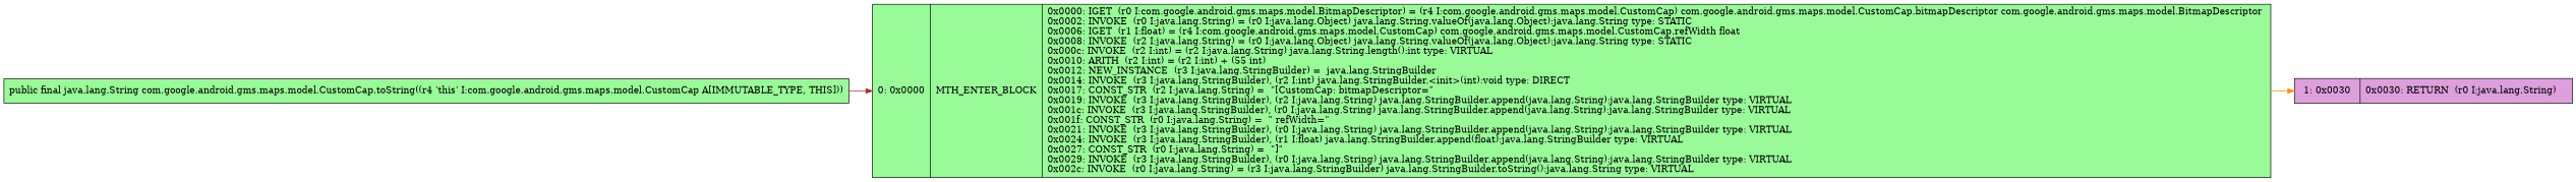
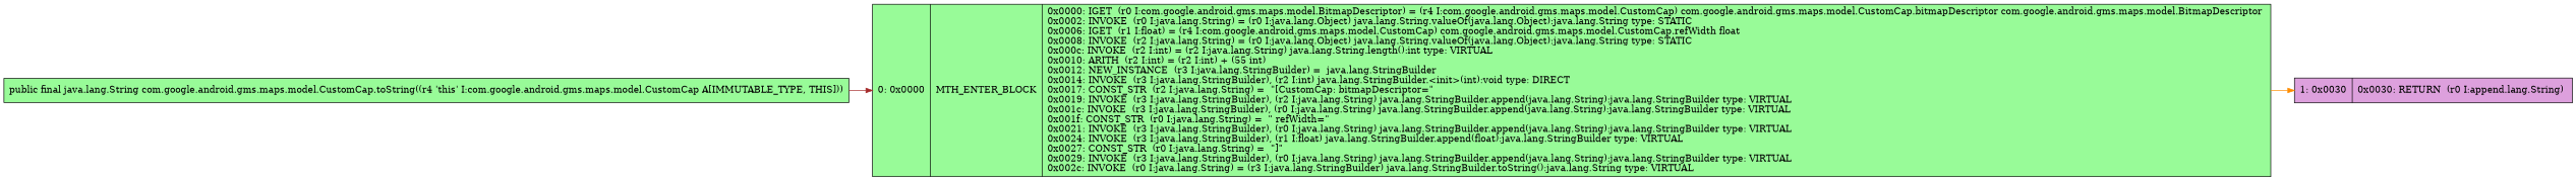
  digraph {
    rankdir=LR
    node [shape=record style=filled fillcolor=palegreen]
    n1 [label="{0\:\ 0x0000|MTH_ENTER_BLOCK\l|0x0000: IGET  (r0 I:com.google.android.gms.maps.model.BitmapDescriptor) = (r4 I:com.google.android.gms.maps.model.CustomCap) com.google.android.gms.maps.model.CustomCap.bitmapDescriptor com.google.android.gms.maps.model.BitmapDescriptor \l0x0002: INVOKE  (r0 I:java.lang.String) = (r0 I:java.lang.Object) java.lang.String.valueOf(java.lang.Object):java.lang.String type: STATIC \l0x0006: IGET  (r1 I:float) = (r4 I:com.google.android.gms.maps.model.CustomCap) com.google.android.gms.maps.model.CustomCap.refWidth float \l0x0008: INVOKE  (r2 I:java.lang.String) = (r0 I:java.lang.Object) java.lang.String.valueOf(java.lang.Object):java.lang.String type: STATIC \l0x000c: INVOKE  (r2 I:int) = (r2 I:java.lang.String) java.lang.String.length():int type: VIRTUAL \l0x0010: ARITH  (r2 I:int) = (r2 I:int) + (55 int) \l0x0012: NEW_INSTANCE  (r3 I:java.lang.StringBuilder) =  java.lang.StringBuilder \l0x0014: INVOKE  (r3 I:java.lang.StringBuilder), (r2 I:int) java.lang.StringBuilder.\<init\>(int):void type: DIRECT \l0x0017: CONST_STR  (r2 I:java.lang.String) =  \"[CustomCap: bitmapDescriptor=\" \l0x0019: INVOKE  (r3 I:java.lang.StringBuilder), (r2 I:java.lang.String) java.lang.StringBuilder.append(java.lang.String):java.lang.StringBuilder type: VIRTUAL \l0x001c: INVOKE  (r3 I:java.lang.StringBuilder), (r0 I:java.lang.String) java.lang.StringBuilder.append(java.lang.String):java.lang.StringBuilder type: VIRTUAL \l0x001f: CONST_STR  (r0 I:java.lang.String) =  \" refWidth=\" \l0x0021: INVOKE  (r3 I:java.lang.StringBuilder), (r0 I:java.lang.String) java.lang.StringBuilder.append(java.lang.String):java.lang.StringBuilder type: VIRTUAL \l0x0024: INVOKE  (r3 I:java.lang.StringBuilder), (r1 I:float) java.lang.StringBuilder.append(float):java.lang.StringBuilder type: VIRTUAL \l0x0027: CONST_STR  (r0 I:java.lang.String) =  \"]\" \l0x0029: INVOKE  (r3 I:java.lang.StringBuilder), (r0 I:java.lang.String) java.lang.StringBuilder.append(java.lang.String):java.lang.StringBuilder type: VIRTUAL \l0x002c: INVOKE  (r0 I:java.lang.String) = (r3 I:java.lang.StringBuilder) java.lang.StringBuilder.toString():java.lang.String type: VIRTUAL \l}"]
-   n2 [label="{1\:\ 0x0030|0x0030: RETURN  (r0 I:java.lang.String) \l}" fillcolor=plum]
+   n2 [label="{1\:\ 0x0030|0x0030: RETURN  (r0 I:append.lang.String) \l}" fillcolor=plum]
    n3 [label="{public final java.lang.String com.google.android.gms.maps.model.CustomCap.toString((r4 'this' I:com.google.android.gms.maps.model.CustomCap A[IMMUTABLE_TYPE, THIS])) }"]
    n1 -> n2 [color=darkorange]
    n3 -> n1 [color=brown]
  }
